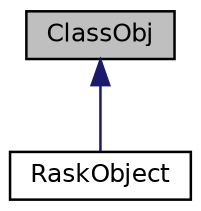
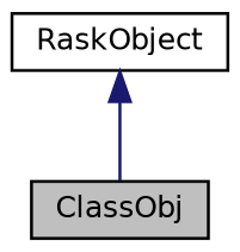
  digraph {
    node [color=black fontname=Helvetica fontsize=10 shape=record style=filled]
    n1 [fillcolor=grey75 fontcolor=black height=0.2 label=ClassObj width=0.4]
    n2 [fillcolor=white height=0.2 label=RaskObject width=0.4]
-   n1 -> n2 [color=midnightblue dir=back fontname=Helvetica fontsize=10 labelfontname=Helvetica labelfontsize=10 style=solid]
+   n2 -> n1 [color=midnightblue dir=back fontname=Helvetica fontsize=10 labelfontname=Helvetica labelfontsize=10 style=solid]
  }
